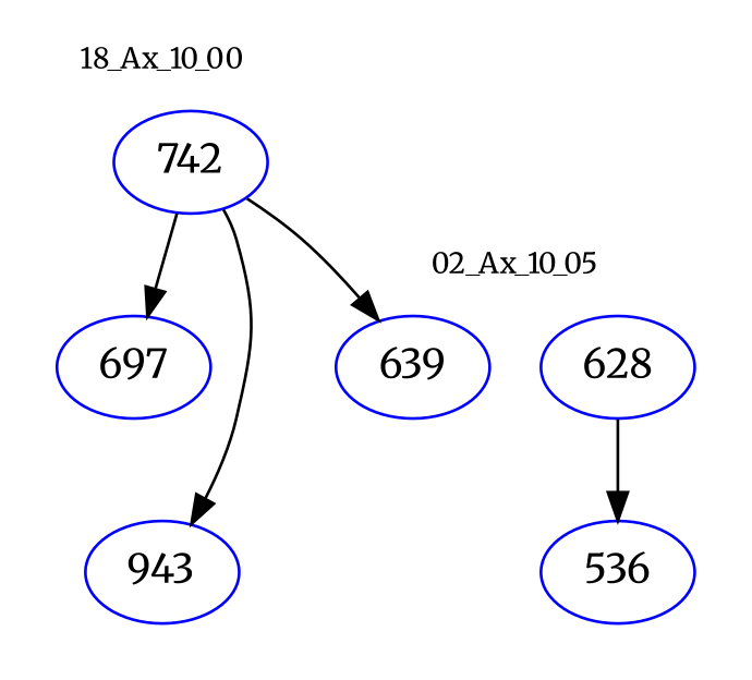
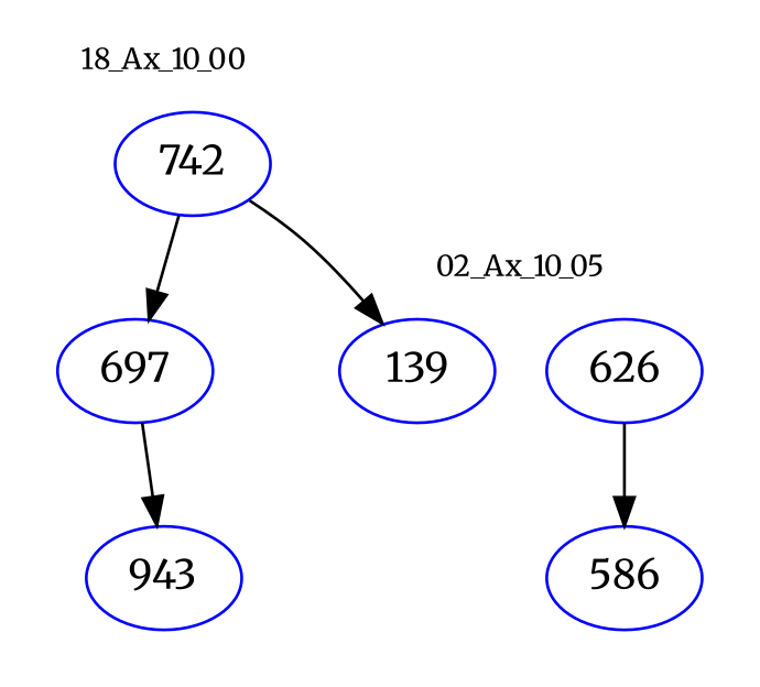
  digraph {
    fontname=Merriweather
    node [color=blue fontname=Merriweather]
    edge [color=black fontname=Merriweather]
    n1 [label=742]
    n2 [label=697]
    n3 [label=943]
-   n4 [label=628]
-   n5 [label=536]
-   n6 [label=639]
+   n4 [label=626]
+   n5 [label=586]
+   n6 [label=139]
    subgraph cluster_1 {
      color=white
      fontsize=10
      label="18_Ax_10_00"
      n1
      n2
      n3
    }
    subgraph cluster_2 {
      color=white
      fontsize=10
      label="02_Ax_10_05"
      n4
      n5
      n6
    }
    n1 -> n2
-   n1 -> n3
+   n2 -> n3
    n1 -> n6
    n4 -> n5
  }
